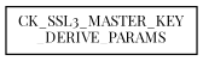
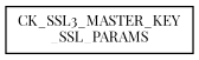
  digraph {
    rankdir=LR
    fontname="Playfair Display"
-   n1 [color=black fillcolor=white fontname="Playfair Display" fontsize=10 height=0.2 label="CK_SSL3_MASTER_KEY\l_DERIVE_PARAMS" shape=record style=filled width=0.4]
+   n1 [color=black fillcolor=white fontname="Playfair Display" fontsize=10 height=0.2 label="CK_SSL3_MASTER_KEY\l_SSL_PARAMS" shape=record style=filled width=0.4]
  }
